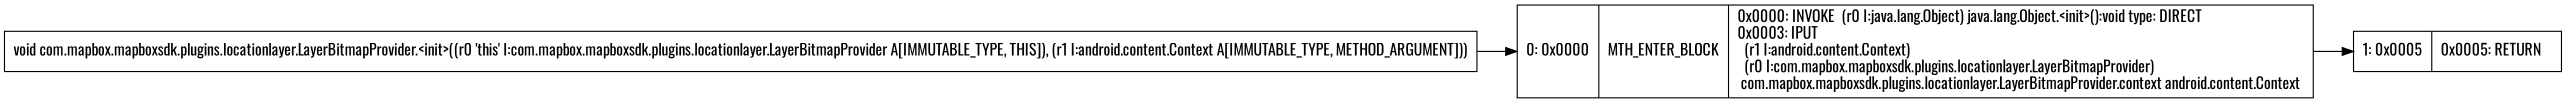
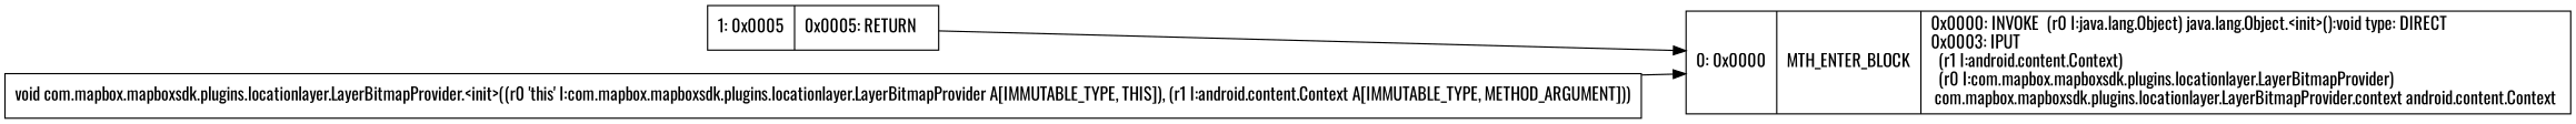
  digraph {
    rankdir=LR
    fontname=Oswald
    node [shape=record fontname=Oswald]
    edge [fontname=Oswald]
    n1 [label="{0\:\ 0x0000|MTH_ENTER_BLOCK\l|0x0000: INVOKE  (r0 I:java.lang.Object) java.lang.Object.\<init\>():void type: DIRECT \l0x0003: IPUT  \l  (r1 I:android.content.Context)\l  (r0 I:com.mapbox.mapboxsdk.plugins.locationlayer.LayerBitmapProvider)\l com.mapbox.mapboxsdk.plugins.locationlayer.LayerBitmapProvider.context android.content.Context \l}"]
    n2 [label="{1\:\ 0x0005|0x0005: RETURN   \l}"]
    n3 [label="{void com.mapbox.mapboxsdk.plugins.locationlayer.LayerBitmapProvider.\<init\>((r0 'this' I:com.mapbox.mapboxsdk.plugins.locationlayer.LayerBitmapProvider A[IMMUTABLE_TYPE, THIS]), (r1 I:android.content.Context A[IMMUTABLE_TYPE, METHOD_ARGUMENT])) }"]
-   n1 -> n2
+   n2 -> n1
    n3 -> n1
  }
